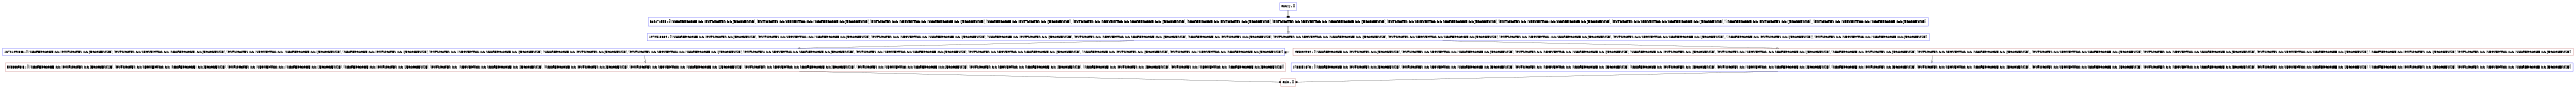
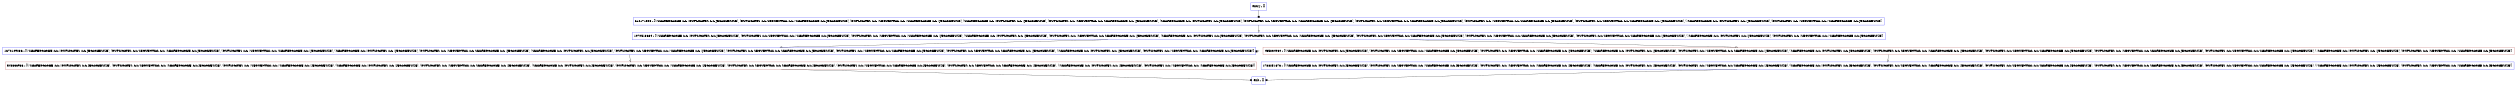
  digraph {
    node [shape=record color=blue]
    edge [arrowhead=onormal]
    n1 [label="543336986 - [(!SHAREDCACHE && !DUPLICATES && JECACHESIZE), (DUPLICATES && SEQUENTIAL && !SHAREDCACHE && JECACHESIZE), (DUPLICATES && !SEQUENTIAL && !SHAREDCACHE && !JECACHESIZE), (SHAREDCACHE && !DUPLICATES && !JECACHESIZE), (DUPLICATES && !SEQUENTIAL && SHAREDCACHE && !JECACHESIZE), (SHAREDCACHE && !DUPLICATES && JECACHESIZE), (DUPLICATES && SEQUENTIAL && !SHAREDCACHE && !JECACHESIZE), (DUPLICATES && SEQUENTIAL && SHAREDCACHE && JECACHESIZE), (DUPLICATES && !SEQUENTIAL && SHAREDCACHE && JECACHESIZE), (DUPLICATES && SEQUENTIAL && SHAREDCACHE && !JECACHESIZE), (!SHAREDCACHE && !DUPLICATES && !JECACHESIZE), (DUPLICATES && !SEQUENTIAL && !SHAREDCACHE && JECACHESIZE)]" color=brown]
-   n2 [label="exit - []" color=brown]
+   n2 [label="exit - []"]
    n3 [label="entry - []"]
    n4 [label="612171503 - [(!SHAREDCACHE && !DUPLICATES && JECACHESIZE), (DUPLICATES && SEQUENTIAL && !SHAREDCACHE && JECACHESIZE), (DUPLICATES && !SEQUENTIAL && !SHAREDCACHE && !JECACHESIZE), (SHAREDCACHE && !DUPLICATES && !JECACHESIZE), (DUPLICATES && !SEQUENTIAL && SHAREDCACHE && !JECACHESIZE), (SHAREDCACHE && !DUPLICATES && JECACHESIZE), (DUPLICATES && SEQUENTIAL && !SHAREDCACHE && !JECACHESIZE), (DUPLICATES && SEQUENTIAL && SHAREDCACHE && JECACHESIZE), (DUPLICATES && !SEQUENTIAL && SHAREDCACHE && JECACHESIZE), (DUPLICATES && SEQUENTIAL && SHAREDCACHE && !JECACHESIZE), (!SHAREDCACHE && !DUPLICATES && !JECACHESIZE), (DUPLICATES && !SEQUENTIAL && !SHAREDCACHE && JECACHESIZE)]"]
    n5 [label="1672129286 - [(!SHAREDCACHE && !DUPLICATES && JECACHESIZE), (DUPLICATES && SEQUENTIAL && !SHAREDCACHE && JECACHESIZE), (DUPLICATES && !SEQUENTIAL && !SHAREDCACHE && !JECACHESIZE), (SHAREDCACHE && !DUPLICATES && !JECACHESIZE), (DUPLICATES && !SEQUENTIAL && SHAREDCACHE && !JECACHESIZE), (SHAREDCACHE && !DUPLICATES && JECACHESIZE), (DUPLICATES && SEQUENTIAL && !SHAREDCACHE && !JECACHESIZE), (DUPLICATES && SEQUENTIAL && SHAREDCACHE && JECACHESIZE), (DUPLICATES && !SEQUENTIAL && SHAREDCACHE && JECACHESIZE), (DUPLICATES && SEQUENTIAL && SHAREDCACHE && !JECACHESIZE), (!SHAREDCACHE && !DUPLICATES && !JECACHESIZE), (DUPLICATES && !SEQUENTIAL && !SHAREDCACHE && JECACHESIZE)]"]
    n6 [label="1070513684 - [(!SHAREDCACHE && !DUPLICATES && JECACHESIZE), (DUPLICATES && SEQUENTIAL && !SHAREDCACHE && JECACHESIZE), (DUPLICATES && !SEQUENTIAL && !SHAREDCACHE && !JECACHESIZE), (SHAREDCACHE && !DUPLICATES && !JECACHESIZE), (DUPLICATES && !SEQUENTIAL && SHAREDCACHE && !JECACHESIZE), (SHAREDCACHE && !DUPLICATES && JECACHESIZE), (DUPLICATES && SEQUENTIAL && !SHAREDCACHE && !JECACHESIZE), (DUPLICATES && SEQUENTIAL && SHAREDCACHE && JECACHESIZE), (DUPLICATES && !SEQUENTIAL && SHAREDCACHE && JECACHESIZE), (DUPLICATES && SEQUENTIAL && SHAREDCACHE && !JECACHESIZE), (!SHAREDCACHE && !DUPLICATES && !JECACHESIZE), (DUPLICATES && !SEQUENTIAL && !SHAREDCACHE && JECACHESIZE)]"]
    n7 [label="1788251676 - [(!SHAREDCACHE && !DUPLICATES && JECACHESIZE), (DUPLICATES && SEQUENTIAL && !SHAREDCACHE && JECACHESIZE), (DUPLICATES && !SEQUENTIAL && !SHAREDCACHE && !JECACHESIZE), (SHAREDCACHE && !DUPLICATES && !JECACHESIZE), (DUPLICATES && !SEQUENTIAL && SHAREDCACHE && !JECACHESIZE), (SHAREDCACHE && !DUPLICATES && JECACHESIZE), (DUPLICATES && SEQUENTIAL && !SHAREDCACHE && !JECACHESIZE), (DUPLICATES && SEQUENTIAL && SHAREDCACHE && JECACHESIZE), (DUPLICATES && !SEQUENTIAL && SHAREDCACHE && JECACHESIZE), (DUPLICATES && SEQUENTIAL && SHAREDCACHE && !JECACHESIZE), (!SHAREDCACHE && !DUPLICATES && !JECACHESIZE), (DUPLICATES && !SEQUENTIAL && !SHAREDCACHE && JECACHESIZE)]"]
    n8 [label="435834030 - [(!SHAREDCACHE && !DUPLICATES && JECACHESIZE), (DUPLICATES && SEQUENTIAL && !SHAREDCACHE && JECACHESIZE), (DUPLICATES && !SEQUENTIAL && !SHAREDCACHE && !JECACHESIZE), (SHAREDCACHE && !DUPLICATES && !JECACHESIZE), (DUPLICATES && !SEQUENTIAL && SHAREDCACHE && !JECACHESIZE), (SHAREDCACHE && !DUPLICATES && JECACHESIZE), (DUPLICATES && SEQUENTIAL && !SHAREDCACHE && !JECACHESIZE), (DUPLICATES && SEQUENTIAL && SHAREDCACHE && JECACHESIZE), (DUPLICATES && !SEQUENTIAL && SHAREDCACHE && JECACHESIZE), (DUPLICATES && SEQUENTIAL && SHAREDCACHE && !JECACHESIZE), (!SHAREDCACHE && !DUPLICATES && !JECACHESIZE), (DUPLICATES && !SEQUENTIAL && !SHAREDCACHE && JECACHESIZE)]" color=brown]
    n1 -> n2 [arrowhead=box]
    n3 -> n4 [arrowhead=box]
    n4 -> n6
    n5 -> n1
    n5 -> n5 [arrowhead=box]
    n6 -> n5
    n6 -> n8
    n7 -> n2 [arrowhead=box]
    n8 -> n7
  }
